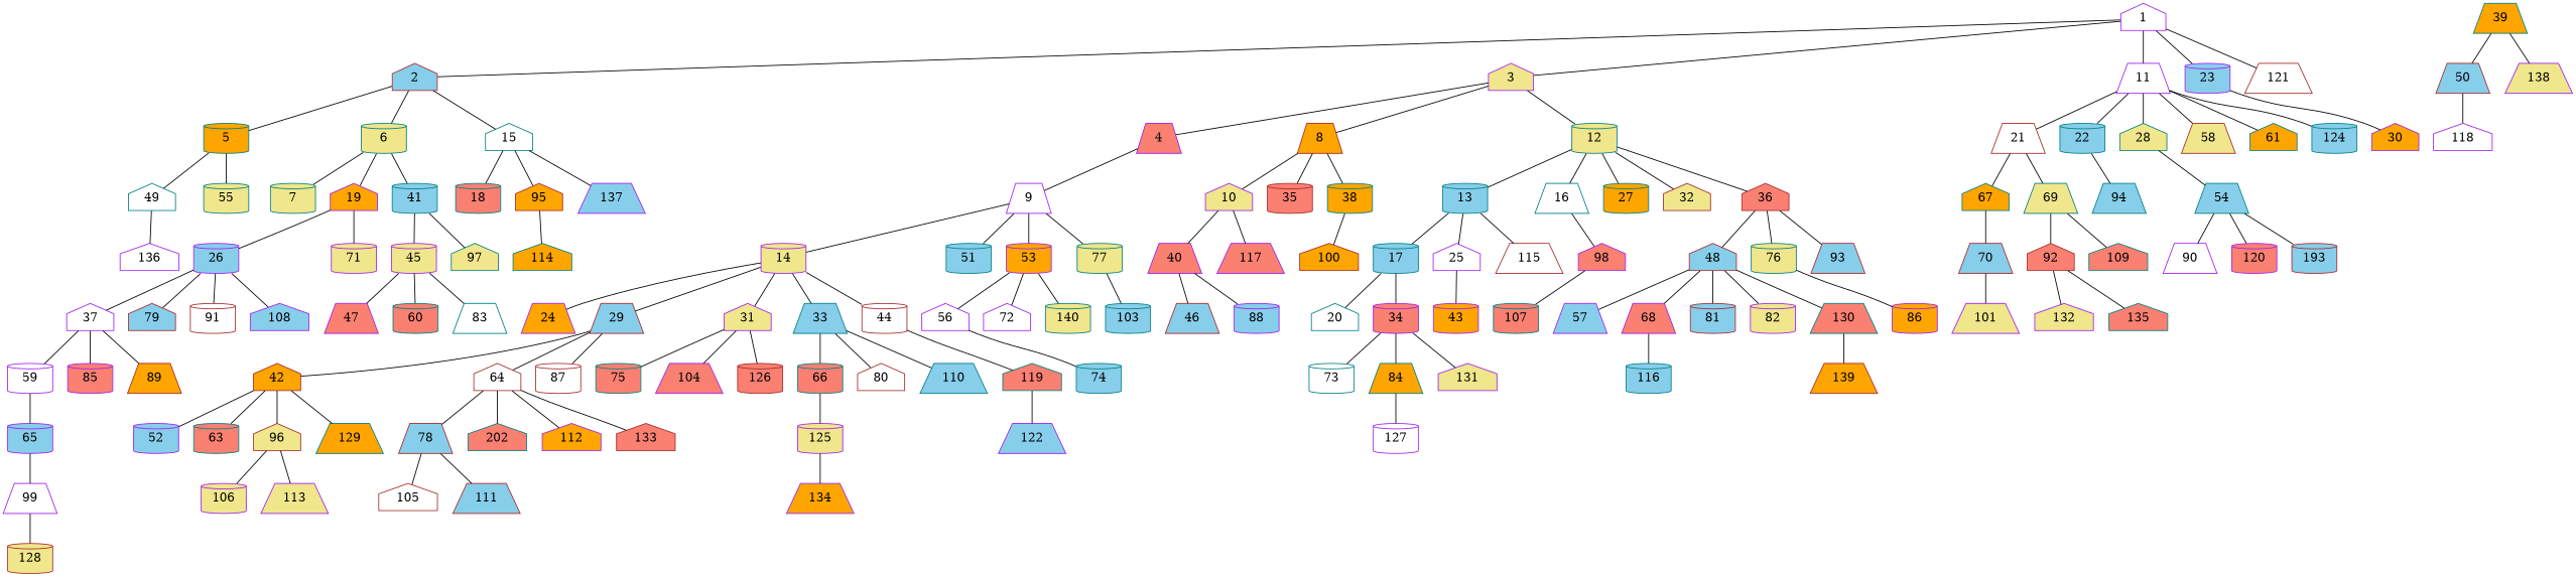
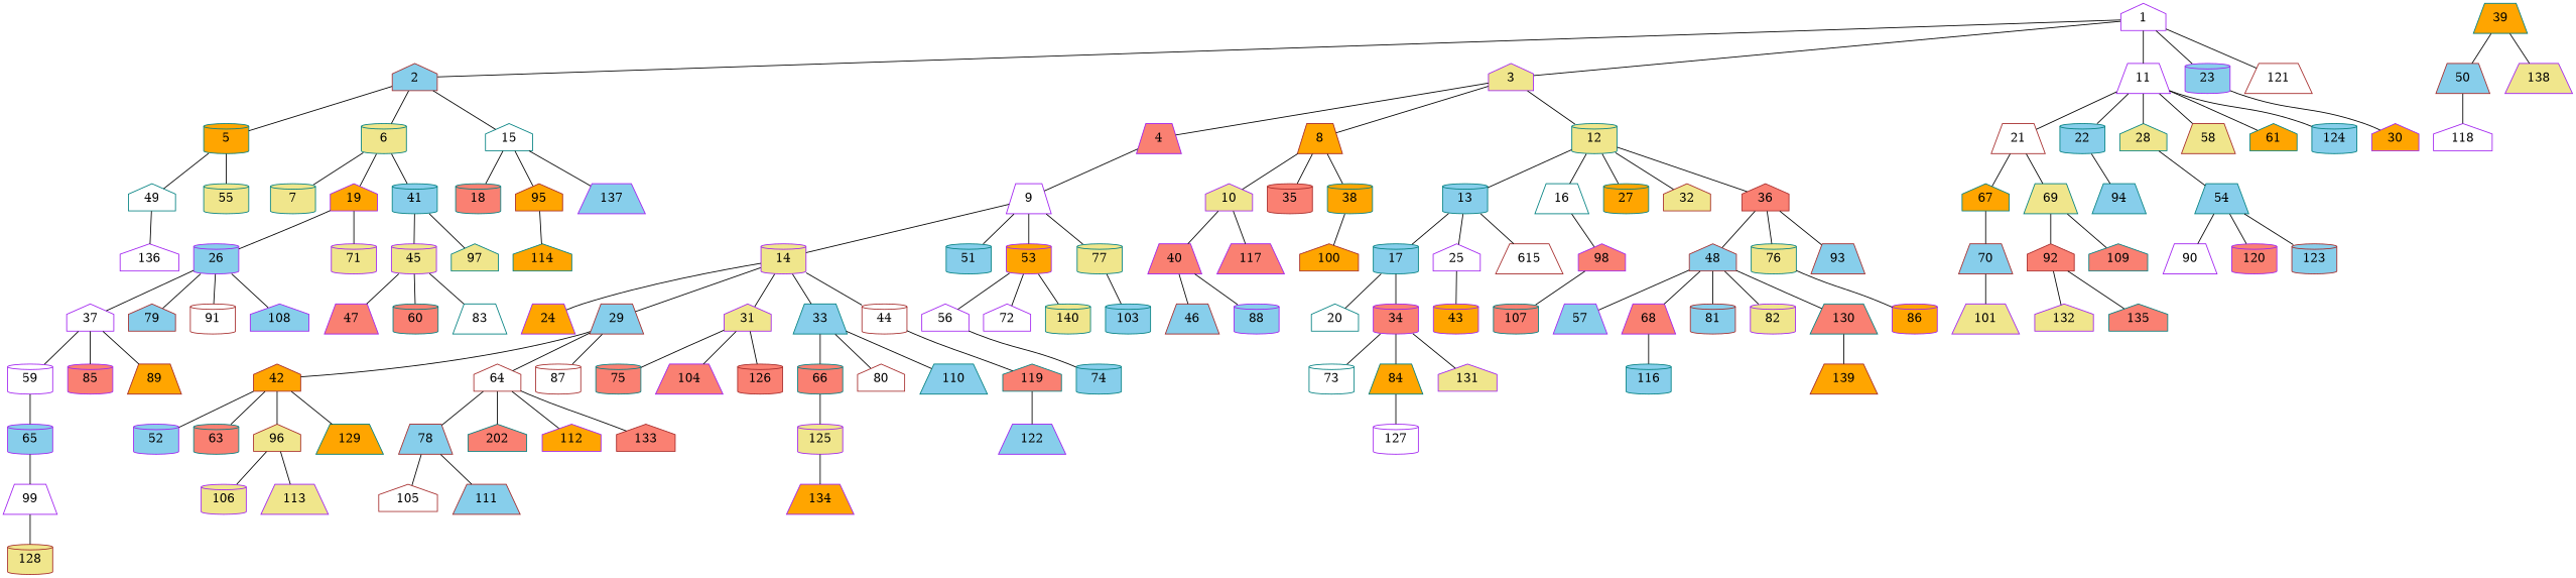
  graph {
    node [color=purple fillcolor=skyblue shape=cylinder style=filled]
    1 [fillcolor=white shape=house]
    2 [color=brown shape=house]
    3 [fillcolor=khaki shape=house]
    11 [fillcolor=white shape=trapezium]
    23
    121 [color=brown fillcolor=white shape=trapezium]
    5 [color=teal fillcolor=orange]
    6 [color=teal fillcolor=khaki]
    15 [color=teal fillcolor=white shape=house]
    4 [fillcolor=salmon shape=trapezium]
    8 [color=brown fillcolor=orange shape=trapezium]
    12 [color=teal fillcolor=khaki]
    21 [color=brown fillcolor=white shape=trapezium]
    22 [color=teal]
    28 [color=teal fillcolor=khaki shape=house]
    58 [color=brown fillcolor=khaki shape=trapezium]
    61 [color=teal fillcolor=orange shape=house]
    124 [color=teal]
    30 [fillcolor=orange shape=house]
    49 [color=teal fillcolor=white shape=house]
    55 [color=teal fillcolor=khaki]
    7 [color=teal fillcolor=khaki]
    19 [fillcolor=orange shape=house]
    41 [color=teal]
    18 [color=teal fillcolor=salmon]
    95 [color=brown fillcolor=orange shape=house]
    137 [shape=trapezium]
    9 [fillcolor=white shape=trapezium]
    10 [fillcolor=khaki shape=house]
    35 [color=brown fillcolor=salmon]
    38 [color=teal fillcolor=orange]
    13 [color=teal]
    16 [color=teal fillcolor=white shape=trapezium]
    27 [color=teal fillcolor=orange]
    32 [color=brown fillcolor=khaki shape=house]
    36 [color=brown fillcolor=salmon shape=house]
    14 [fillcolor=khaki]
    51 [color=teal]
    53 [fillcolor=orange]
    77 [color=teal fillcolor=khaki]
    136 [fillcolor=white shape=house]
    26
    71 [fillcolor=khaki]
    45 [fillcolor=khaki]
    97 [color=teal fillcolor=khaki shape=house]
    40 [fillcolor=salmon shape=trapezium]
    117 [fillcolor=salmon shape=trapezium]
    100 [color=brown fillcolor=orange shape=house]
    24 [fillcolor=orange shape=trapezium]
    29 [color=brown shape=trapezium]
    31 [fillcolor=khaki shape=house]
    33 [color=teal shape=trapezium]
    44 [color=brown fillcolor=white]
    56 [fillcolor=white shape=house]
    72 [fillcolor=white shape=house]
    140 [color=teal fillcolor=khaki]
    103 [color=teal]
    46 [color=brown shape=trapezium]
    88
    67 [color=teal fillcolor=orange shape=house]
    69 [color=teal fillcolor=khaki shape=trapezium]
    94 [color=teal shape=trapezium]
    54 [color=teal shape=trapezium]
    17 [color=teal]
    25 [fillcolor=white shape=house]
-   115 [color=brown fillcolor=white shape=trapezium]
+   115 [color=brown fillcolor=white shape=trapezium label=615]
    98 [fillcolor=salmon shape=house]
    48 [color=brown shape=house]
    76 [color=teal fillcolor=khaki]
    93 [color=brown shape=trapezium]
    20 [color=teal fillcolor=white shape=house]
    34 [fillcolor=salmon]
    43 [fillcolor=orange]
    42 [color=brown fillcolor=orange shape=house]
    64 [color=brown fillcolor=white shape=house]
    87 [color=brown fillcolor=white]
    75 [color=teal fillcolor=salmon]
    104 [fillcolor=salmon shape=trapezium]
    126 [color=brown fillcolor=salmon]
    66 [color=teal fillcolor=salmon]
    80 [color=brown fillcolor=white shape=house]
    110 [color=teal shape=trapezium]
    119 [color=teal fillcolor=salmon shape=house]
    114 [color=teal fillcolor=orange shape=house]
    107 [color=teal fillcolor=salmon]
    73 [color=teal fillcolor=white]
    84 [color=teal fillcolor=orange shape=trapezium]
    131 [fillcolor=khaki shape=house]
    37 [fillcolor=white shape=house]
    79 [color=brown shape=house]
    91 [color=brown fillcolor=white]
    108 [shape=house]
    70 [color=brown shape=trapezium]
    92 [color=brown fillcolor=salmon shape=house]
    109 [color=teal fillcolor=salmon shape=house]
    39 [color=teal fillcolor=orange shape=trapezium]
    50 [color=brown shape=trapezium]
    138 [fillcolor=khaki shape=trapezium]
    59 [fillcolor=white]
    85 [fillcolor=salmon]
    89 [color=brown fillcolor=orange shape=trapezium]
    90 [fillcolor=white shape=trapezium]
    120 [fillcolor=salmon]
-   123 [color=brown label=193]
+   123 [color=brown]
    52
    63 [color=teal fillcolor=salmon]
    96 [color=brown fillcolor=khaki shape=house]
    129 [color=teal fillcolor=orange shape=trapezium]
    78 [color=brown shape=trapezium]
    n110 [color=teal fillcolor=salmon label=202 shape=house]
    112 [fillcolor=orange shape=house]
    133 [color=brown fillcolor=salmon shape=house]
    125 [fillcolor=khaki]
    127 [fillcolor=white]
    57 [shape=trapezium]
    68 [fillcolor=salmon shape=trapezium]
    81 [color=brown]
    82 [fillcolor=khaki]
    130 [color=teal fillcolor=salmon shape=trapezium]
    86 [fillcolor=orange]
    65
    118 [fillcolor=white shape=house]
    47 [fillcolor=salmon shape=trapezium]
    60 [color=teal fillcolor=salmon]
    83 [color=teal fillcolor=white shape=trapezium]
    106 [fillcolor=khaki]
    113 [fillcolor=khaki shape=trapezium]
    122 [shape=trapezium]
    116 [color=teal]
    139 [color=brown fillcolor=orange shape=trapezium]
    74 [color=teal]
    99 [fillcolor=white shape=trapezium]
    105 [color=brown fillcolor=white shape=house]
    111 [color=brown shape=trapezium]
    128 [color=brown fillcolor=khaki]
    134 [fillcolor=orange shape=trapezium]
    101 [fillcolor=khaki shape=trapezium]
    132 [fillcolor=khaki shape=house]
    135 [color=teal fillcolor=salmon shape=house]
    1 -- 2
    1 -- 3
    1 -- 11
    1 -- 23
    1 -- 121
    2 -- 5
    2 -- 6
    2 -- 15
    3 -- 4
    3 -- 8
    3 -- 12
    11 -- 21
    11 -- 22
    11 -- 28
    11 -- 58
    11 -- 61
    11 -- 124
    23 -- 30
    5 -- 49
    5 -- 55
    6 -- 7
    6 -- 19
    6 -- 41
    15 -- 18
    15 -- 95
    15 -- 137
    4 -- 9
    8 -- 10
    8 -- 35
    8 -- 38
    12 -- 13
    12 -- 16
    12 -- 27
    12 -- 32
    12 -- 36
    21 -- 67
    21 -- 69
    22 -- 94
    28 -- 54
    49 -- 136
    19 -- 26
    19 -- 71
    41 -- 45
    41 -- 97
    95 -- 114
    9 -- 14
    9 -- 51
    9 -- 53
    9 -- 77
    10 -- 40
    10 -- 117
    38 -- 100
    13 -- 17
    13 -- 25
    13 -- 115
    16 -- 98
    36 -- 48
    36 -- 76
    36 -- 93
    14 -- 24
    14 -- 29
    14 -- 31
    14 -- 33
    14 -- 44
    53 -- 56
    53 -- 72
    53 -- 140
    77 -- 103
    26 -- 37
    26 -- 79
    26 -- 91
    26 -- 108
    45 -- 47
    45 -- 60
    45 -- 83
    40 -- 46
    40 -- 88
    29 -- 42
    29 -- 64
    29 -- 87
    31 -- 75
    31 -- 104
    31 -- 126
    33 -- 66
    33 -- 80
    33 -- 110
    44 -- 119
    56 -- 74
    67 -- 70
    69 -- 92
    69 -- 109
    54 -- 90
    54 -- 120
    54 -- 123
    17 -- 20
    17 -- 34
    25 -- 43
    98 -- 107
    48 -- 57
    48 -- 68
    48 -- 81
    48 -- 82
    48 -- 130
    76 -- 86
    34 -- 73
    34 -- 84
    34 -- 131
    42 -- 52
    42 -- 63
    42 -- 96
    42 -- 129
    64 -- 78
    64 -- n110
    64 -- 112
    64 -- 133
    66 -- 125
    119 -- 122
    84 -- 127
    37 -- 59
    37 -- 85
    37 -- 89
    70 -- 101
    92 -- 132
    92 -- 135
    39 -- 50
    39 -- 138
    50 -- 118
    59 -- 65
    96 -- 106
    96 -- 113
    78 -- 105
    78 -- 111
    125 -- 134
    68 -- 116
    130 -- 139
    65 -- 99
    99 -- 128
  }
